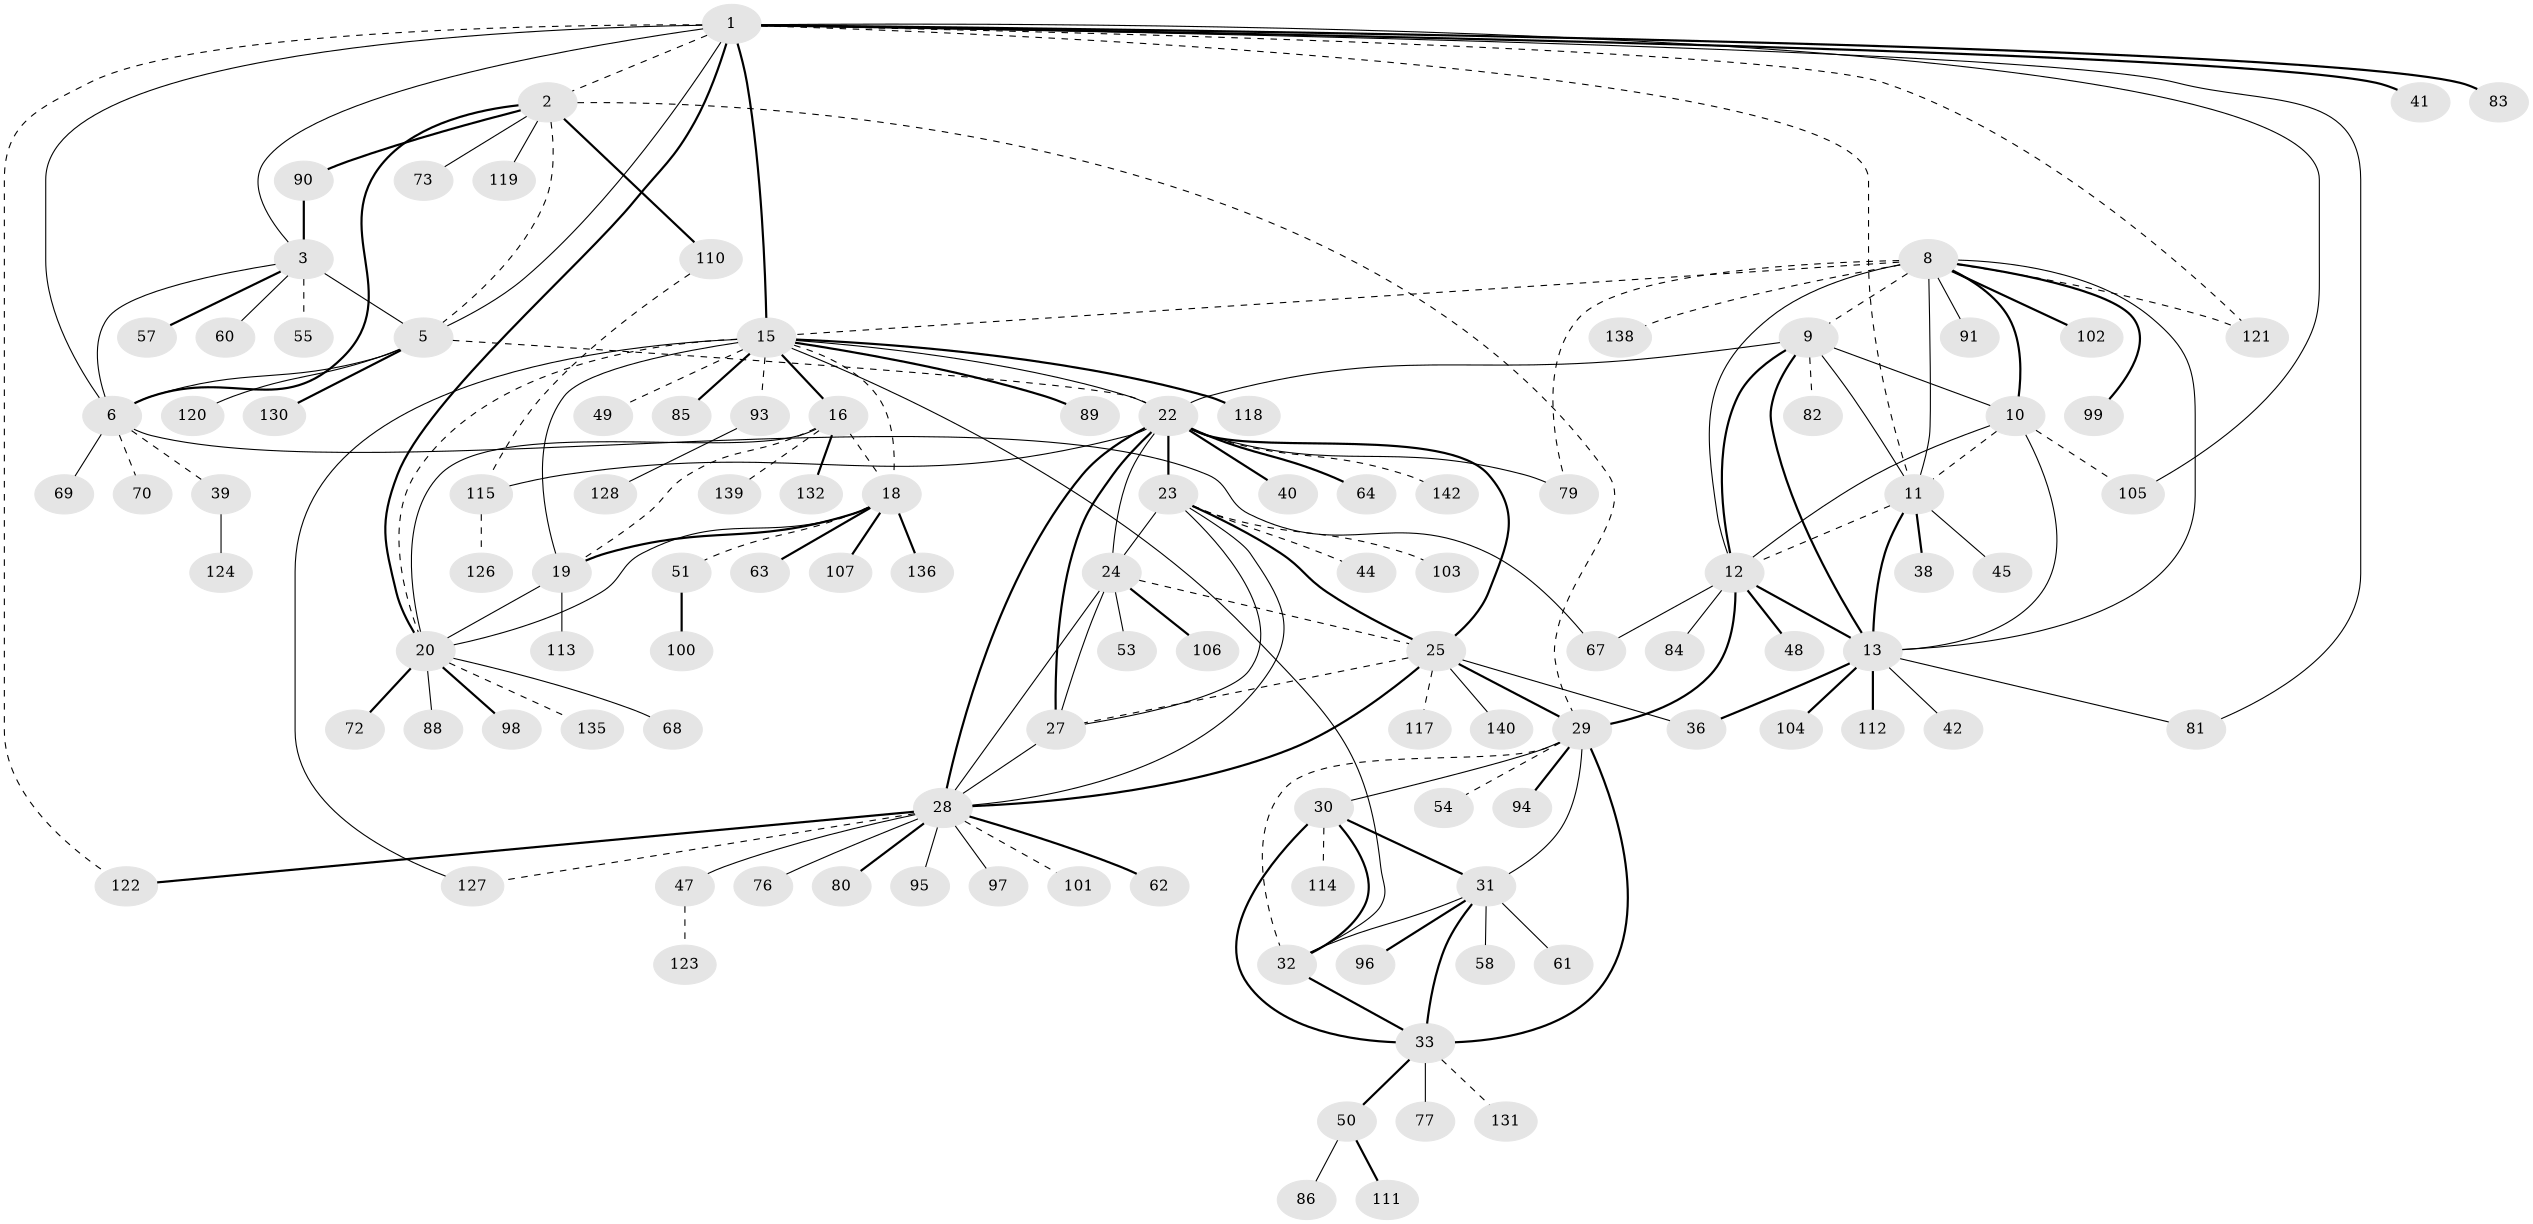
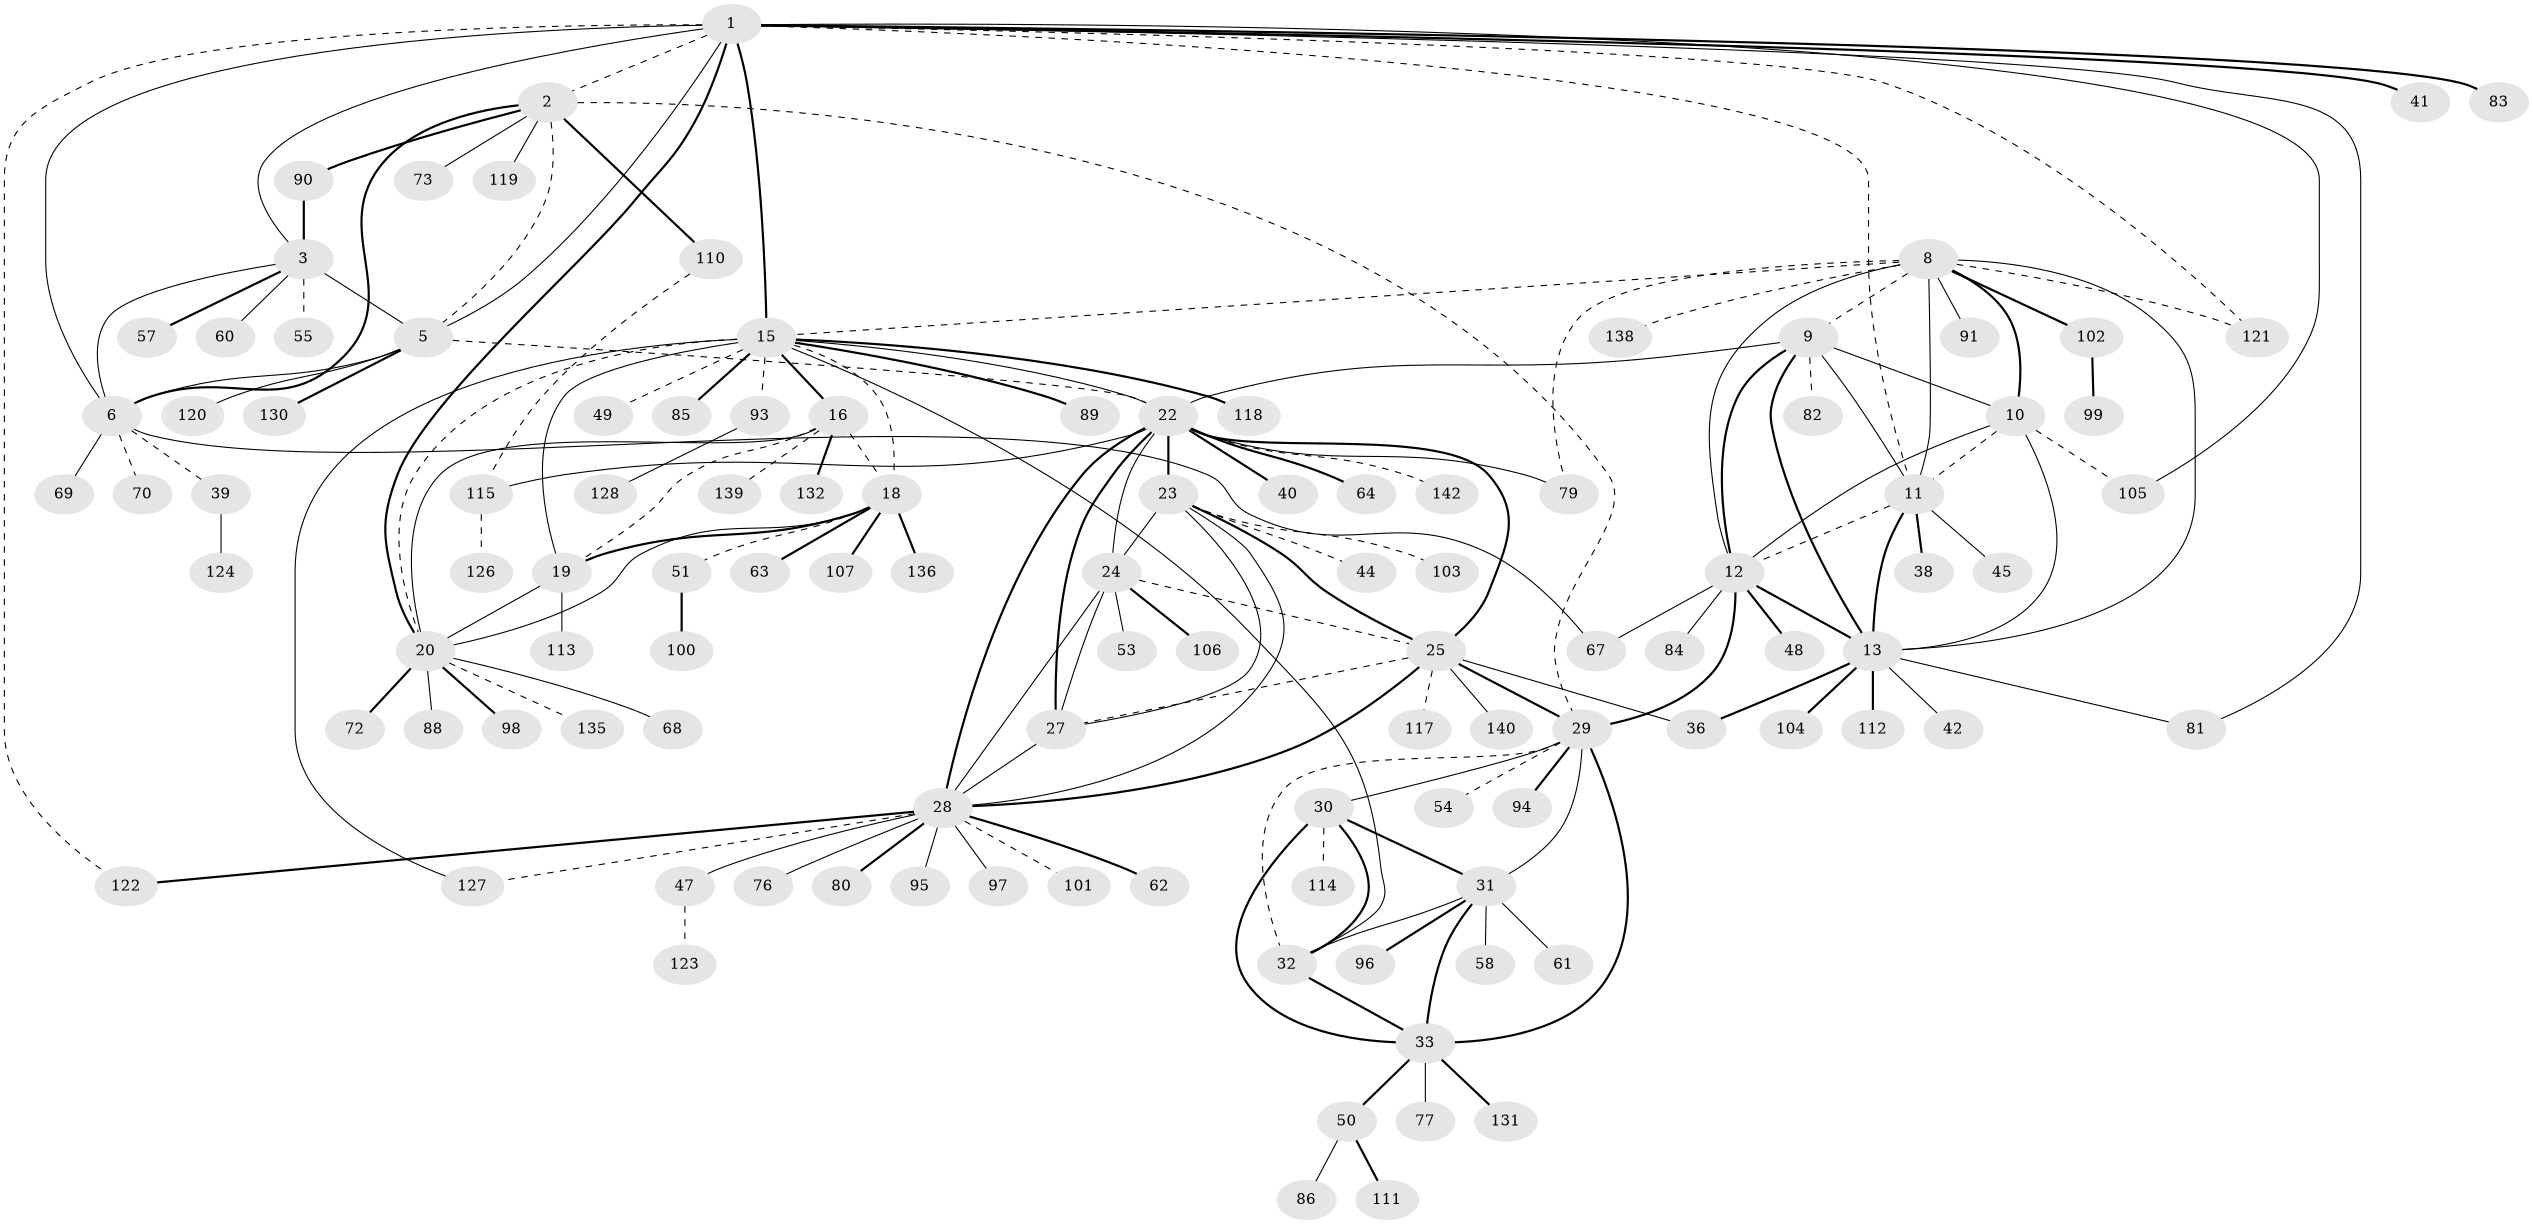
  graph {
    node [color=gray90 style=filled]
    edge [style=solid]
    1 [super="+52"]
    2 [super="+4"]
    3 [super="+7"]
    5 [super="+133"]
    6 [super="+109"]
    11 [super="+14"]
    15 [super="+17"]
    20 [super="+21"]
    41
    81 [super="+137"]
    83
    105
    121
    122
    29 [super="+34"]
    73
    90
    110
    119
    55 [super="+125"]
    57
    60
    22 [super="+26"]
    120
    130
    39
    67
    69
    70
    12 [super="+71"]
    13 [super="+129"]
    38
    45
    16 [super="+59"]
    18 [super="+66"]
    19 [super="+108"]
    32 [super="+78"]
    49
    85
    89
    93
    118
    127
    68 [super="+75"]
    72
    88
    98
    135
    30 [super="+43"]
    31 [super="+65"]
    33 [super="+35"]
    54
    94
    115
    79
    23 [super="+116"]
    24 [super="+56"]
    25 [super="+87"]
    27 [super="+74"]
    28 [super="+46"]
    40
    64
    142
    124
    8 [super="+92"]
    9 [super="+141"]
    10
    91
    99
    102
    138
    82
    48
    84
    36
    42
    104
    112
    132
    139
    51
    63
    107
    136
    113
    128
    100
    44
    103
    53
    106
    117
    140
    47
    62
    76
    80
    95
    97 [super="+134"]
    101
    126
    123
    114
    58
    61
    96
    50
    77
    131
    86
    111
    1 -- 2 [style=dashed weight=2]
    1 -- 3 [weight=2]
    1 -- 5
    1 -- 6
    1 -- 11 [style=dashed]
    1 -- 15 [style=bold]
    1 -- 20 [style=bold]
    1 -- 41 [style=bold]
    1 -- 81
    1 -- 83 [style=bold]
    1 -- 105
    1 -- 121 [style=dashed]
    1 -- 122 [style=dashed]
    2 -- 5 [style=dashed weight=2]
    2 -- 6 [style=bold weight=2]
    2 -- 29 [style=dashed]
    2 -- 73
    2 -- 90 [style=bold]
    2 -- 110 [style=bold]
    2 -- 119
    3 -- 5 [weight=2]
    3 -- 6 [weight=2]
    3 -- 55 [style=dashed]
    3 -- 57 [style=bold]
    3 -- 60
    5 -- 6
    5 -- 22 [style=dashed]
    5 -- 120
    5 -- 130 [style=bold]
    6 -- 39 [style=dashed]
    6 -- 67
    6 -- 69
    6 -- 70 [style=dashed]
    11 -- 12 [style=dashed weight=2]
    11 -- 13 [style=bold weight=2]
    11 -- 38 [style=bold]
    11 -- 45
    15 -- 20 [style=dashed weight=4]
    15 -- 22
    15 -- 16 [style=bold weight=2]
    15 -- 18 [style=dashed weight=2]
    15 -- 19 [weight=2]
    15 -- 32
    15 -- 49 [style=dashed]
    15 -- 85 [style=bold]
    15 -- 89 [style=bold]
    15 -- 93 [style=dashed]
    15 -- 118 [style=bold]
    15 -- 127
    20 -- 68
    20 -- 72 [style=bold]
    20 -- 88
    20 -- 98 [style=bold]
    20 -- 135 [style=dashed]
    29 -- 32 [style=dashed weight=2]
    29 -- 30 [weight=2]
    29 -- 31 [weight=2]
    29 -- 33 [style=bold weight=4]
    29 -- 54 [style=dashed]
    29 -- 94 [style=bold]
    90 -- 3 [style=bold weight=4]
    110 -- 115 [style=dashed]
    22 -- 115
    22 -- 79
    22 -- 23 [style=bold weight=2]
    22 -- 24 [weight=2]
    22 -- 25 [style=bold weight=2]
    22 -- 27 [style=bold weight=2]
    22 -- 28 [style=bold weight=2]
    22 -- 40 [style=bold]
    22 -- 64 [style=bold]
    22 -- 142 [style=dashed]
    39 -- 124
    12 -- 29 [style=bold weight=2]
    12 -- 67
    12 -- 13 [style=bold]
    12 -- 48 [style=bold]
    12 -- 84
    13 -- 81
    13 -- 36 [style=bold]
    13 -- 42
    13 -- 104 [style=bold]
    13 -- 112 [style=bold]
    16 -- 20 [weight=2]
    16 -- 18 [style=dashed]
    16 -- 19 [style=dashed]
    16 -- 132 [style=bold]
    16 -- 139 [style=dashed]
    18 -- 20 [weight=2]
    18 -- 19 [style=bold]
    18 -- 51 [style=dashed]
    18 -- 63 [style=bold]
    18 -- 107 [style=bold]
    18 -- 136 [style=bold]
    19 -- 20 [weight=2]
    19 -- 113
    32 -- 33 [style=bold weight=2]
    93 -- 128
    30 -- 32 [style=bold]
    30 -- 31 [style=bold]
    30 -- 33 [style=bold weight=2]
    30 -- 114 [style=dashed]
    31 -- 32
    31 -- 33 [style=bold weight=2]
    31 -- 58
    31 -- 61
    31 -- 96 [style=bold]
    33 -- 50 [style=bold]
    33 -- 77
-   33 -- 131 [style=dashed]
+   33 -- 131 [style=bold]
    115 -- 126 [style=dashed]
    23 -- 24
    23 -- 25 [style=bold]
    23 -- 27
    23 -- 28
    23 -- 44 [style=dashed]
    23 -- 103 [style=dashed]
    24 -- 25 [style=dashed]
    24 -- 27
    24 -- 28
    24 -- 53
    24 -- 106 [style=bold]
    25 -- 29 [style=bold]
    25 -- 27 [style=dashed]
    25 -- 28 [style=bold]
    25 -- 36
    25 -- 117 [style=dashed]
    25 -- 140
    27 -- 28
    28 -- 122 [style=bold]
    28 -- 127 [style=dashed]
    28 -- 47
    28 -- 62 [style=bold]
    28 -- 76
    28 -- 80 [style=bold]
    28 -- 95
    28 -- 97
    28 -- 101 [style=dashed]
    8 -- 11 [weight=2]
    8 -- 15 [style=dashed]
    8 -- 121 [style=dashed]
    8 -- 12
    8 -- 13
    8 -- 79 [style=dashed]
    8 -- 9 [style=dashed]
    8 -- 10 [style=bold]
    8 -- 91
-   8 -- 99 [style=bold]
+   102 -- 99 [style=bold]
    8 -- 102 [style=bold]
    8 -- 138 [style=dashed]
    9 -- 11 [weight=2]
    9 -- 22
    9 -- 12 [style=bold]
    9 -- 13 [style=bold]
    9 -- 10
    9 -- 82 [style=dashed]
    10 -- 11 [style=dashed weight=2]
    10 -- 105 [style=dashed]
    10 -- 12
    10 -- 13
    51 -- 100 [style=bold]
    47 -- 123 [style=dashed]
    50 -- 86
    50 -- 111 [style=bold]
  }
